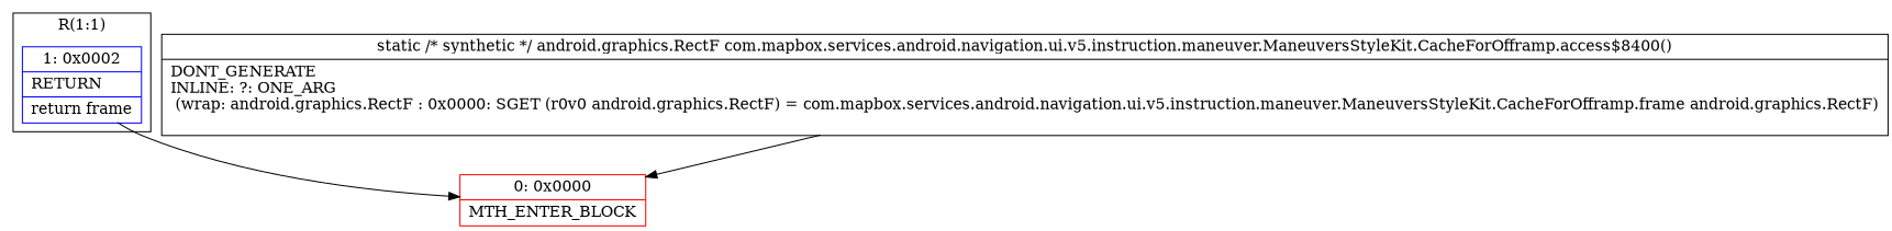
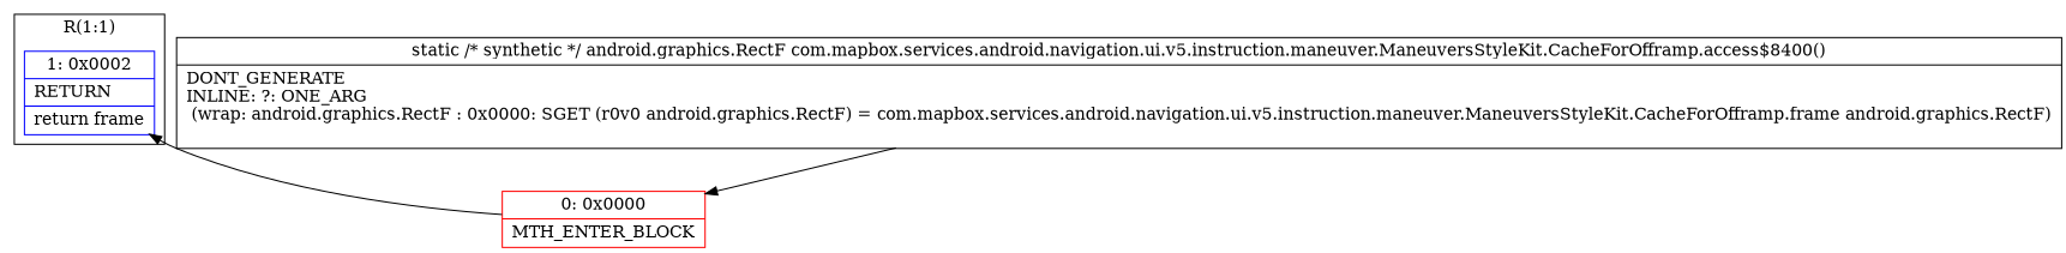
  digraph {
    node [shape=record]
    n1 [color=blue label="{1\:\ 0x0002|RETURN\l|return frame\l}"]
    n2 [color=red label="{0\:\ 0x0000|MTH_ENTER_BLOCK\l}"]
    n3 [label="{static \/* synthetic *\/ android.graphics.RectF com.mapbox.services.android.navigation.ui.v5.instruction.maneuver.ManeuversStyleKit.CacheForOfframp.access$8400()  | DONT_GENERATE\lINLINE: ?: ONE_ARG  \l  (wrap: android.graphics.RectF : 0x0000: SGET  (r0v0 android.graphics.RectF) =  com.mapbox.services.android.navigation.ui.v5.instruction.maneuver.ManeuversStyleKit.CacheForOfframp.frame android.graphics.RectF)\l\l}"]
    subgraph cluster_1 {
      label="R(1:1)"
      n1
    }
-   n1 -> n2
+   n2 -> n1
    n3 -> n2
  }
